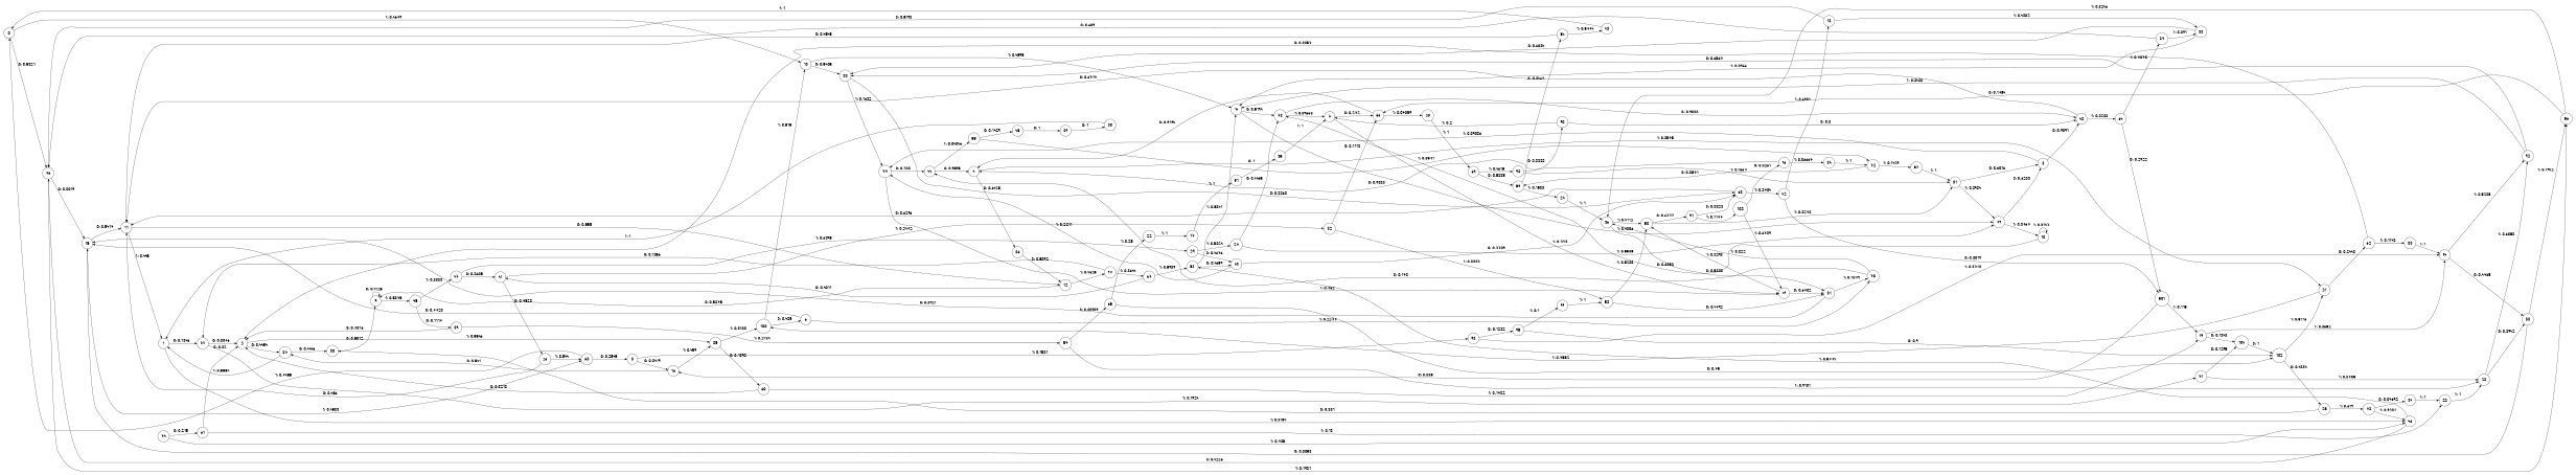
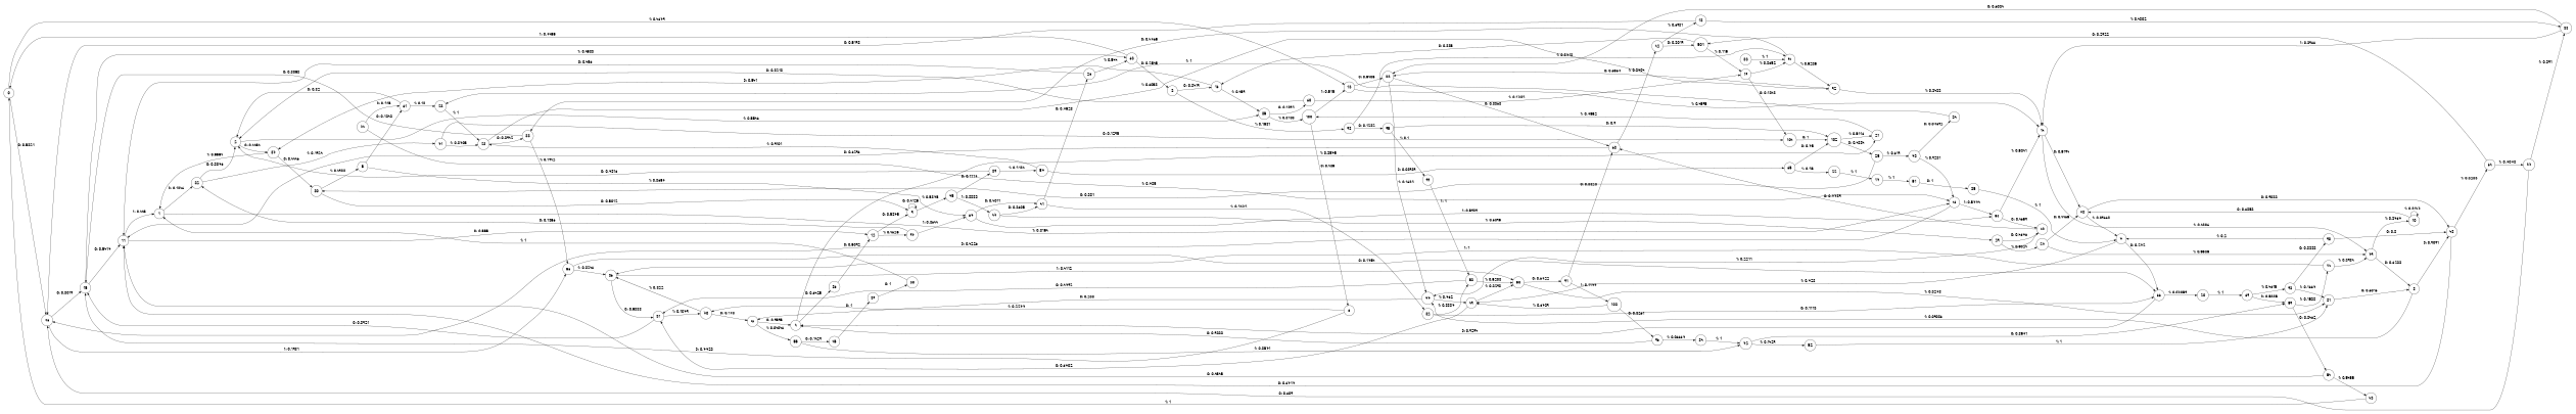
  digraph {
    fontname="Patrick Hand"
    rankdir=LR
    node [fontname="Patrick Hand" fontsize=24 shape=circle]
    edge [fontname="Patrick Hand" fontsize=24]
    0
    76
    13
    15
    56
    33
    14
    11
    63
    36
    66
    77
    68
    78
    79
    1
    32
    46
    2
    71
    58
    87
    85
    104
    28
    40
    80
    100
    60
+   5
    9
    6
    19
    3
    16
    98
    94
    95
    88
    92
    102
    99
    4
    86
    21
    12
-   62
    97
    74
    61
    83
    67
    23
    41
    26
    82
    70
    44
    31
    50
    55
    7
    49
    20
    69
    91
    81
    8
    48
    64
    37
    n72 [label=501]
    75
    47
    89
    29
    57
    10
    42
    17
    51
    35
    18
    38
    25
    59
    93
    24
    54
    90
    22
    73
    34
    27
    30
    103
    39
    53
    43
    45
    72
    52
    96
    65
    84
    0 -> 76 [label="0: 0.5321   "]
    0 -> 13 [label="1: 0.4679   "]
    76 -> 15 [label="0: 0.8019   "]
    76 -> 56 [label="1: 0.1981   "]
    13 -> 33 [label="0: 0.5405   "]
    13 -> 14 [label="1: 0.4595   "]
    15 -> 11 [label="0: 0.5417   "]
    15 -> 63 [label="1: 0.4583   "]
    56 -> 36 [label="1: 0.8246   "]
    56 -> 66 [label="0: 0.1754   "]
    33 -> 77 [label="1: 0.1632   "]
    33 -> 68 [label="0: 0.8368   "]
    14 -> 78 [label="0: 0.5194   "]
    14 -> 79 [label="1: 0.4806   "]
    11 -> 1 [label="1: 0.445    "]
    11 -> 12 [label="0: 0.555    "]
    63 -> 0 [label="1: 0.7455   "]
    63 -> 3 [label="0: 0.2545   "]
    36 -> 31 [label="0: 0.5888   "]
    36 -> 50 [label="1: 0.4112   "]
    66 -> 4 [label="0: 0.9294   "]
    66 -> 20 [label="1: 0.07059  "]
    77 -> 44 [label="0: 0.238    "]
    77 -> 49 [label="1: 0.762    "]
    68 -> 11 [label="0: 0.6296   "]
    68 -> 42 [label="1: 0.3704   "]
    78 -> 7 [label="1: 0.09668  "]
    78 -> 48 [label="0: 0.9033   "]
    79 -> 8 [label="0: 0.6233   "]
    79 -> 10 [label="1: 0.3767   "]
    1 -> 32 [label="0: 0.1846   "]
    1 -> 46 [label="1: 0.8154   "]
    32 -> 2 [label="0: 0.8076   "]
    32 -> 71 [label="1: 0.1924   "]
    46 -> 76 [label="0: 0.4226   "]
    46 -> 58 [label="1: 0.5774   "]
    2 -> 87 [label="0: 0.4454   "]
    2 -> 85 [label="1: 0.5546   "]
    71 -> 104 [label="0: 0.1295   "]
    71 -> 28 [label="1: 0.8705   "]
    58 -> 14 [label="1: 0.5341   "]
    58 -> 40 [label="0: 0.4659   "]
    87 -> 1 [label="1: 0.5554   "]
    87 -> 80 [label="0: 0.4446   "]
    85 -> 100 [label="1: 0.8108   "]
    85 -> 60 [label="0: 0.1892   "]
    104 -> 102 [label="0: 1        "]
    28 -> 88 [label="0: 0.3942   "]
    28 -> 92 [label="1: 0.6058   "]
    40 -> 77 [label="1: 0.2211   "]
    40 -> 68 [label="0: 0.7789   "]
+   80 -> 5 [label="1: 0.4988   "]
    80 -> 9 [label="0: 0.5012   "]
    100 -> 13 [label="1: 0.515    "]
    100 -> 6 [label="0: 0.485    "]
    60 -> 2 [label="0: 0.8218   "]
    60 -> 19 [label="1: 0.1782   "]
+   5 -> 61 [label="0: 0.1343   "]
+   5 -> 67 [label="1: 0.8657   "]
    9 -> 9 [label="0: 0.4125   "]
    9 -> 75 [label="1: 0.5875   "]
    6 -> 15 [label="0: 0.7723   "]
    6 -> 70 [label="1: 0.2277   "]
    19 -> 104 [label="0: 0.1348   "]
    19 -> 94 [label="1: 0.8652   "]
    3 -> 16 [label="0: 0.8419   "]
    3 -> 98 [label="1: 0.1581   "]
    16 -> 87 [label="0: 0.541    "]
    16 -> 85 [label="1: 0.459    "]
    98 -> 94 [label="1: 0.8718   "]
    98 -> 95 [label="0: 0.1282   "]
    94 -> 88 [label="0: 0.4765   "]
    94 -> 92 [label="1: 0.5235   "]
    95 -> 102 [label="0: 0.9      "]
    95 -> 99 [label="1: 0.1      "]
    88 -> 15 [label="0: 0.8058   "]
    88 -> 56 [label="1: 0.1942   "]
    92 -> 33 [label="0: 0.6567   "]
    92 -> 14 [label="1: 0.3433   "]
    102 -> 21 [label="1: 0.5116   "]
    102 -> 25 [label="0: 0.4884   "]
    99 -> 53 [label="1: 1        "]
    4 -> 86 [label="0: 0.6425   "]
    4 -> 21 [label="1: 0.3575   "]
    86 -> 12 [label="0: 0.5092   "]
    21 -> 100 [label="1: 0.7552   "]
-   21 -> 62 [label="0: 0.2448   "]
    12 -> 9 [label="0: 0.5375   "]
    12 -> 97 [label="1: 0.4625   "]
-   62 -> 2 [label="0: 0.8857   "]
-   62 -> 83 [label="1: 0.1143   "]
    97 -> 32 [label="0: 0.1356   "]
    97 -> 67 [label="1: 0.8644   "]
    74 -> 46 [label="1: 0.785    "]
    74 -> 61 [label="0: 0.215    "]
    61 -> 2 [label="0: 0.82     "]
    61 -> 23 [label="1: 0.18     "]
    83 -> 94 [label="1: 1        "]
    67 -> 58 [label="1: 0.5989   "]
    67 -> 41 [label="0: 0.4011   "]
    23 -> 28 [label="1: 1        "]
    41 -> 26 [label="0: 0.7528   "]
    41 -> 82 [label="1: 0.2472   "]
    26 -> 11 [label="0: 0.456    "]
    26 -> 63 [label="1: 0.544    "]
    82 -> 66 [label="0: 0.1113   "]
    82 -> 53 [label="1: 0.8887   "]
    70 -> 36 [label="1: 0.822    "]
    70 -> 44 [label="0: 0.178    "]
    44 -> 4 [label="0: 0.9595   "]
    44 -> 55 [label="1: 0.04046  "]
    31 -> 15 [label="0: 0.8921   "]
    31 -> 70 [label="1: 0.1079   "]
    50 -> 91 [label="0: 0.6722   "]
    50 -> 81 [label="1: 0.3278   "]
    55 -> 45 [label="0: 0.1429   "]
    55 -> 72 [label="1: 0.8571   "]
    7 -> 66 [label="0: 0.272    "]
    7 -> 49 [label="1: 0.728    "]
    49 -> 31 [label="0: 0.6702   "]
    49 -> 50 [label="1: 0.3298   "]
    20 -> 69 [label="1: 1        "]
    69 -> 59 [label="0: 0.5385   "]
    69 -> 93 [label="1: 0.4615   "]
    91 -> 68 [label="0: 0.8823   "]
    91 -> 103 [label="1: 0.1177   "]
-   81 -> 79 [label="1: 0.3984   "]
+   24 -> 79 [label="1: 0.3984   "]
    81 -> 8 [label="0: 0.6016   "]
    8 -> 77 [label="1: 0.09086  "]
    8 -> 48 [label="0: 0.9091   "]
    48 -> 11 [label="0: 0.6717   "]
    48 -> 64 [label="1: 0.3283   "]
    64 -> 37 [label="1: 0.7078   "]
    64 -> n72 [label="0: 0.2922   "]
    37 -> 76 [label="0: 0.609    "]
    37 -> 38 [label="1: 0.391    "]
    n72 -> 19 [label="1: 0.115    "]
    n72 -> 16 [label="0: 0.885    "]
    75 -> 47 [label="1: 0.8883   "]
    75 -> 89 [label="0: 0.1117   "]
    47 -> 41 [label="0: 0.3605   "]
    47 -> 29 [label="1: 0.6395   "]
    89 -> 2 [label="0: 0.7816   "]
    89 -> 57 [label="1: 0.2184   "]
    29 -> 40 [label="0: 0.4676   "]
    29 -> 27 [label="1: 0.5324   "]
    57 -> 28 [label="1: 0.9101   "]
    57 -> 65 [label="0: 0.08989  "]
    10 -> 78 [label="0: 0.6853   "]
    10 -> 10 [label="1: 0.3147   "]
    42 -> n72 [label="0: 0.3019   "]
    42 -> 18 [label="1: 0.6981   "]
    17 -> 51 [label="1: 1        "]
    51 -> 35 [label="0: 1        "]
    35 -> 7 [label="1: 1        "]
    18 -> 76 [label="0: 0.5198   "]
    18 -> 38 [label="1: 0.4802   "]
    38 -> 33 [label="0: 0.6034   "]
    38 -> 14 [label="1: 0.3966   "]
    25 -> 80 [label="0: 0.381    "]
    25 -> 73 [label="1: 0.619    "]
    59 -> 24 [label="1: 0.1538   "]
    59 -> 54 [label="0: 0.8462   "]
    93 -> 81 [label="1: 0.1667   "]
    93 -> 90 [label="0: 0.8333   "]
    24 -> 36 [label="1: 1        "]
    54 -> 11 [label="0: 0.4545   "]
-   54 -> 43 [label="1: 0.5774   "]
+   54 -> 43 [label="1: 0.5455   "]
    90 -> 7 [label="1: 0.2      "]
    90 -> 48 [label="0: 0.8      "]
    22 -> 17 [label="1: 1        "]
    73 -> 46 [label="1: 0.9231   "]
    73 -> 34 [label="0: 0.07692  "]
    34 -> 23 [label="1: 1        "]
    27 -> 78 [label="0: 0.4465   "]
    27 -> 79 [label="1: 0.5535   "]
    30 -> 1 [label="1: 1        "]
    103 -> 49 [label="1: 0.6739   "]
    103 -> 96 [label="0: 0.3261   "]
    39 -> 30 [label="0: 1        "]
    53 -> 31 [label="0: 0.4792   "]
    53 -> 50 [label="1: 0.5208   "]
    43 -> 0 [label="1: 1        "]
    45 -> 39 [label="0: 1        "]
    72 -> 59 [label="0: 0.8571   "]
    72 -> 52 [label="1: 0.1429   "]
    52 -> 81 [label="1: 1        "]
    96 -> 4 [label="0: 0.9333   "]
    96 -> 84 [label="1: 0.06667  "]
    65 -> 102 [label="0: 0.75     "]
    65 -> 22 [label="1: 0.25     "]
    84 -> 72 [label="1: 1        "]
  }
